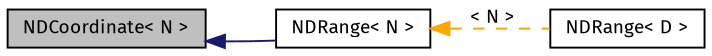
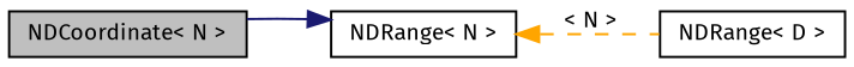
  digraph {
    fontname="Fira Sans"
    rankdir=LR
    node [color=black fillcolor=white fontname="Fira Sans" fontsize=10 shape=record style=filled]
    edge [dir=back fontname="Fira Sans" fontsize=10 labelfontname=Helvetica labelfontsize=10]
    n1 [fillcolor=grey75 fontcolor=black height=0.2 label="NDCoordinate\< N \>" width=0.4]
    n2 [height=0.2 label="NDRange\< N \>" width=0.4]
    n3 [height=0.2 label="NDRange\< D \>" width=0.4]
-   n1 -> n2 [color=midnightblue style=solid]
+   n2 -> n1 [color=midnightblue style=solid]
    n2 -> n3 [color=orange label=" \< N \>" style=dashed]
  }
